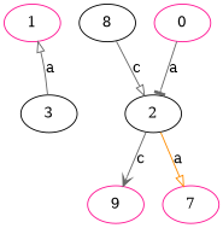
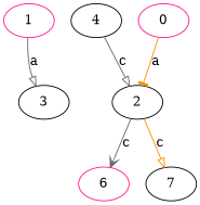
  strict digraph {
    node [color=black]
    edge [arrowhead=onormal color=gray40]
    1 [color=deeppink]
    3
-   6 [color=deeppink label=9]
+   6 [color=deeppink]
    2
-   7 [color=deeppink]
-   8
+   7
+   8 [label=4]
    0 [color=deeppink]
-   3 -> 1 [label=a]
+   1 -> 3 [label=a]
    2 -> 6 [arrowhead=vee label=c]
-   2 -> 7 [color=darkorange label=a]
+   2 -> 7 [color=darkorange label=c]
    8 -> 2 [label=c]
-   0 -> 2 [arrowhead=tee label=a]
+   0 -> 2 [arrowhead=tee color=darkorange label=a]
  }
